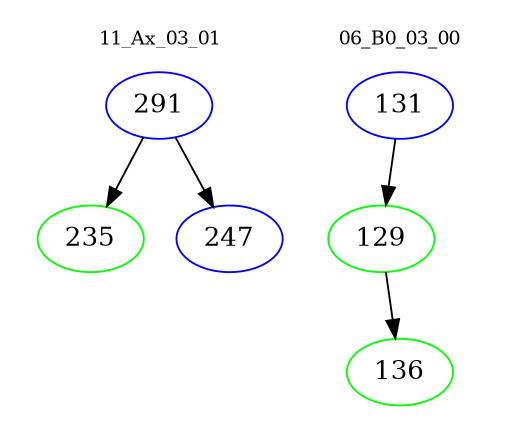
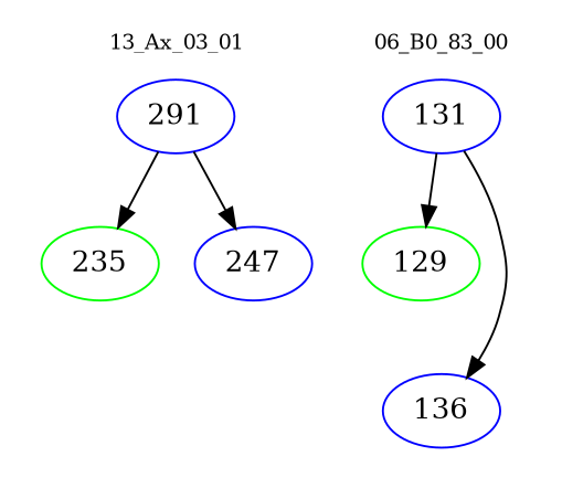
  digraph {
    node [color=blue]
    edge [color=black]
    n1 [label=291]
    n2 [color=green label=235]
    n3 [label=247]
    n4 [label=131]
    n5 [color=green label=129]
-   n6 [color=green label=136]
+   n6 [label=136]
    subgraph cluster_1 {
      color=white
      fontsize=10
-     label="11_Ax_03_01"
+     label="13_Ax_03_01"
      n1
      n2
      n3
    }
    subgraph cluster_2 {
      color=white
      fontsize=10
-     label="06_B0_03_00"
+     label="06_B0_83_00"
      n4
      n5
      n6
    }
    n1 -> n2
    n1 -> n3
    n4 -> n5
-   n5 -> n6
+   n4 -> n6
  }
